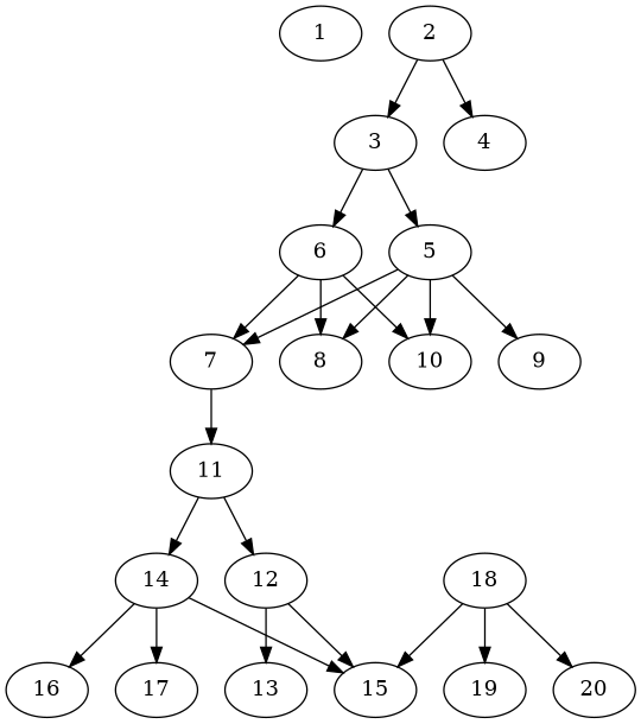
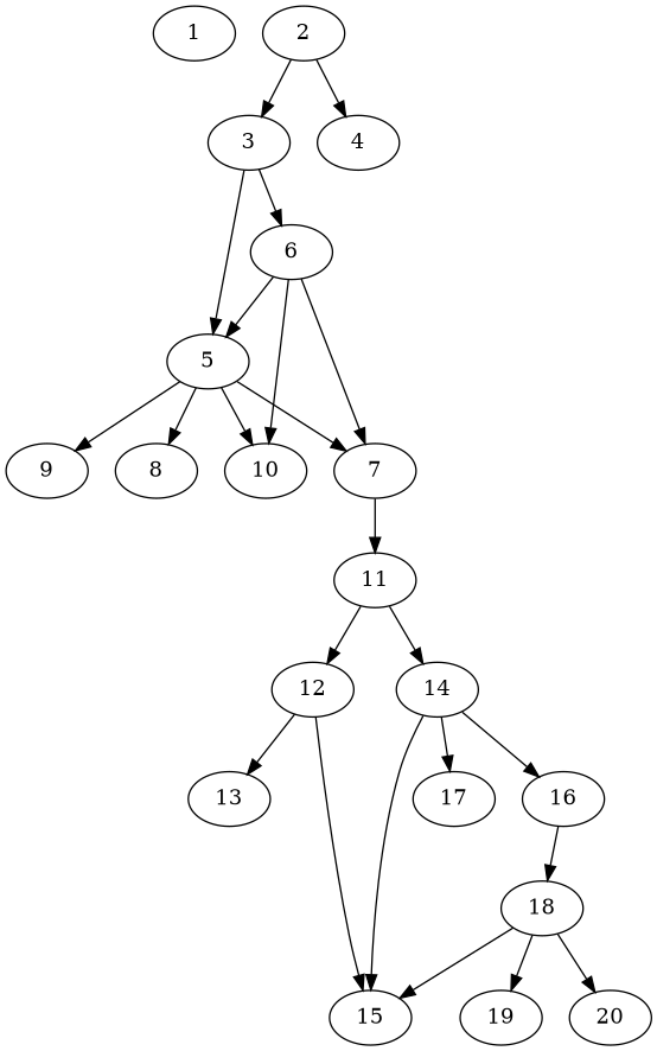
  digraph {
    node [alpha=0.06]
    1 [alpha=0.20 expect_size=23479296]
    2 [alpha=0.09 expect_size=7682048]
    3 [alpha=0.18 expect_size=8200192]
    4 [alpha=0.02 expect_size=8759296]
    5 [expect_size=48615424]
    6 [alpha=0.19 expect_size=29664256]
    7 [alpha=0.05 expect_size=44518400]
    8 [alpha=0.14 expect_size=23372800]
    9 [alpha=0.15 expect_size=40920064]
    10 [alpha=0.18 expect_size=21896192]
    11 [alpha=0.01 expect_size=16014336]
    12 [alpha=0.11 expect_size=15104000]
    14 [alpha=0.11 expect_size=32520192]
    13 [alpha=0.03 expect_size=36577280]
    15 [alpha=0.07 expect_size=36318208]
    16 [alpha=0.01 expect_size=51350528]
    17 [expect_size=49738752]
    18 [alpha=0.01 expect_size=13862912]
    19 [alpha=0.16 expect_size=46860288]
    20 [expect_size=34789376]
    2 -> 3
    2 -> 4
    3 -> 5
    3 -> 6
    5 -> 7
    5 -> 8
    5 -> 9
    5 -> 10
    6 -> 7
-   6 -> 8
+   6 -> 5
    6 -> 10
    7 -> 11
    11 -> 12
    11 -> 14
    12 -> 13
    12 -> 15
    14 -> 15
    14 -> 16
    14 -> 17
+   16 -> 18
    18 -> 15
    18 -> 19
    18 -> 20
  }
